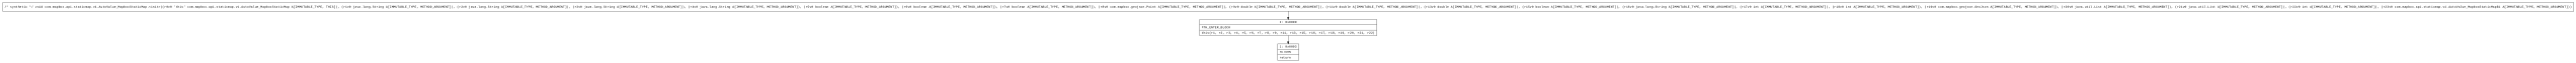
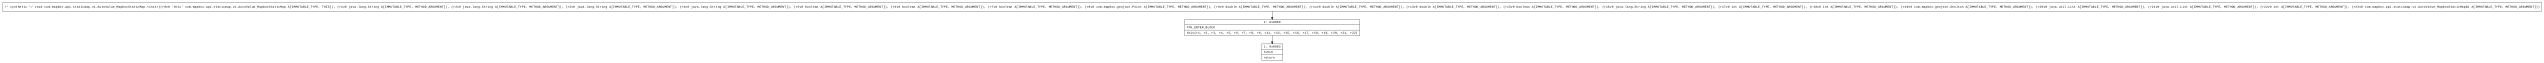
  digraph {
    fontname="Liberation Mono"
    node [shape=record fontname="Liberation Mono"]
    edge [fontname="Liberation Mono"]
    n1 [label="{0\:\ 0x0000|MTH_ENTER_BLOCK\l|this(r1, r2, r3, r4, r5, r6, r7, r8, r9, r11, r13, r15, r16, r17, r18, r19, r20, r21, r22)\l}"]
-   n2 [label="{1\:\ 0x0003|RETURN\l|return\l}"]
+   n2 [label="{1\:\ 0x0003|BLOCK\l|return\l}"]
    n3 [label="{\/* synthetic *\/ void com.mapbox.api.staticmap.v1.AutoValue_MapboxStaticMap.\<init\>((r0v0 'this' com.mapbox.api.staticmap.v1.AutoValue_MapboxStaticMap A[IMMUTABLE_TYPE, THIS]), (r1v0 java.lang.String A[IMMUTABLE_TYPE, METHOD_ARGUMENT]), (r2v0 java.lang.String A[IMMUTABLE_TYPE, METHOD_ARGUMENT]), (r3v0 java.lang.String A[IMMUTABLE_TYPE, METHOD_ARGUMENT]), (r4v0 java.lang.String A[IMMUTABLE_TYPE, METHOD_ARGUMENT]), (r5v0 boolean A[IMMUTABLE_TYPE, METHOD_ARGUMENT]), (r6v0 boolean A[IMMUTABLE_TYPE, METHOD_ARGUMENT]), (r7v0 boolean A[IMMUTABLE_TYPE, METHOD_ARGUMENT]), (r8v0 com.mapbox.geojson.Point A[IMMUTABLE_TYPE, METHOD_ARGUMENT]), (r9v0 double A[IMMUTABLE_TYPE, METHOD_ARGUMENT]), (r11v0 double A[IMMUTABLE_TYPE, METHOD_ARGUMENT]), (r13v0 double A[IMMUTABLE_TYPE, METHOD_ARGUMENT]), (r15v0 boolean A[IMMUTABLE_TYPE, METHOD_ARGUMENT]), (r16v0 java.lang.String A[IMMUTABLE_TYPE, METHOD_ARGUMENT]), (r17v0 int A[IMMUTABLE_TYPE, METHOD_ARGUMENT]), (r18v0 int A[IMMUTABLE_TYPE, METHOD_ARGUMENT]), (r19v0 com.mapbox.geojson.GeoJson A[IMMUTABLE_TYPE, METHOD_ARGUMENT]), (r20v0 java.util.List A[IMMUTABLE_TYPE, METHOD_ARGUMENT]), (r21v0 java.util.List A[IMMUTABLE_TYPE, METHOD_ARGUMENT]), (r22v0 int A[IMMUTABLE_TYPE, METHOD_ARGUMENT]), (r23v0 com.mapbox.api.staticmap.v1.AutoValue_MapboxStaticMap$1 A[IMMUTABLE_TYPE, METHOD_ARGUMENT])) }"]
    n1 -> n2
    n3 -> n1
  }
